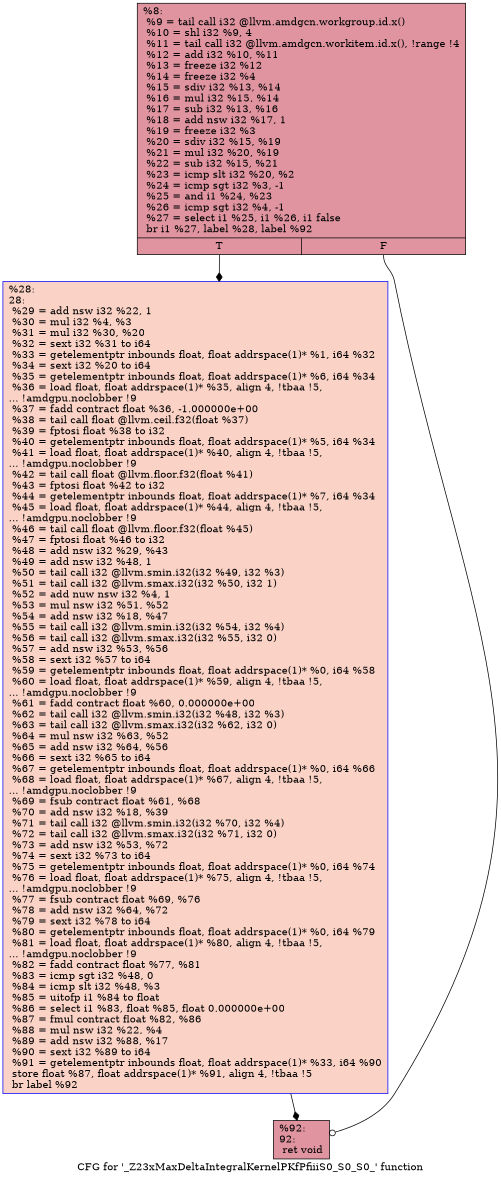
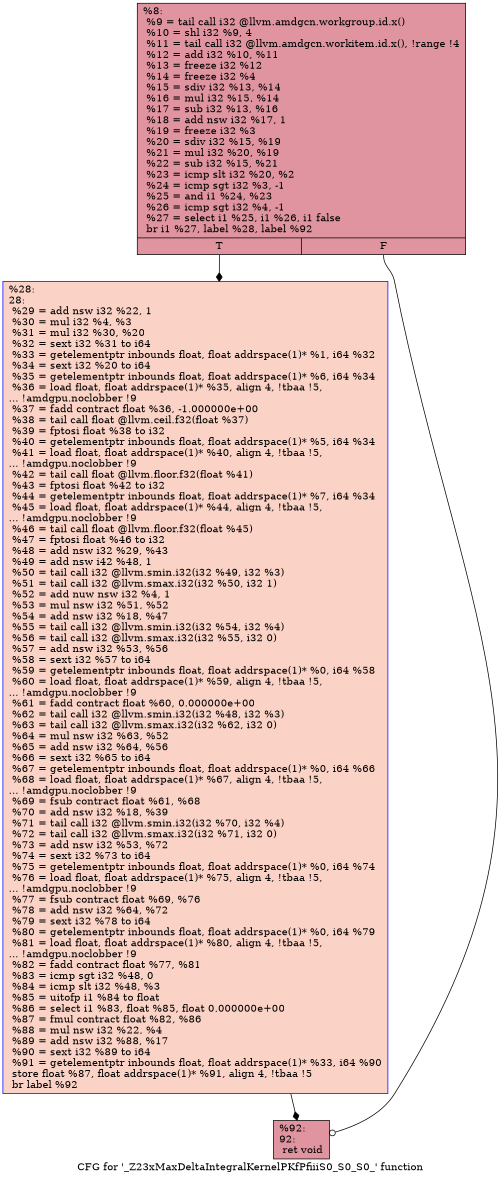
  digraph {
    label="CFG for '_Z23xMaxDeltaIntegralKernelPKfPfiiiS0_S0_S0_' function"
    node [color=black fillcolor="#b70d2870" shape=record style=filled]
    edge [arrowhead=diamond]
    n1 [label="{%8:\l  %9 = tail call i32 @llvm.amdgcn.workgroup.id.x()\l  %10 = shl i32 %9, 4\l  %11 = tail call i32 @llvm.amdgcn.workitem.id.x(), !range !4\l  %12 = add i32 %10, %11\l  %13 = freeze i32 %12\l  %14 = freeze i32 %4\l  %15 = sdiv i32 %13, %14\l  %16 = mul i32 %15, %14\l  %17 = sub i32 %13, %16\l  %18 = add nsw i32 %17, 1\l  %19 = freeze i32 %3\l  %20 = sdiv i32 %15, %19\l  %21 = mul i32 %20, %19\l  %22 = sub i32 %15, %21\l  %23 = icmp slt i32 %20, %2\l  %24 = icmp sgt i32 %3, -1\l  %25 = and i1 %24, %23\l  %26 = icmp sgt i32 %4, -1\l  %27 = select i1 %25, i1 %26, i1 false\l  br i1 %27, label %28, label %92\l|{<s0>T|<s1>F}}"]
-   n2 [color=blue fillcolor="#f59c7d70" label="{%28:\l28:                                               \l  %29 = add nsw i32 %22, 1\l  %30 = mul i32 %4, %3\l  %31 = mul i32 %30, %20\l  %32 = sext i32 %31 to i64\l  %33 = getelementptr inbounds float, float addrspace(1)* %1, i64 %32\l  %34 = sext i32 %20 to i64\l  %35 = getelementptr inbounds float, float addrspace(1)* %6, i64 %34\l  %36 = load float, float addrspace(1)* %35, align 4, !tbaa !5,\l... !amdgpu.noclobber !9\l  %37 = fadd contract float %36, -1.000000e+00\l  %38 = tail call float @llvm.ceil.f32(float %37)\l  %39 = fptosi float %38 to i32\l  %40 = getelementptr inbounds float, float addrspace(1)* %5, i64 %34\l  %41 = load float, float addrspace(1)* %40, align 4, !tbaa !5,\l... !amdgpu.noclobber !9\l  %42 = tail call float @llvm.floor.f32(float %41)\l  %43 = fptosi float %42 to i32\l  %44 = getelementptr inbounds float, float addrspace(1)* %7, i64 %34\l  %45 = load float, float addrspace(1)* %44, align 4, !tbaa !5,\l... !amdgpu.noclobber !9\l  %46 = tail call float @llvm.floor.f32(float %45)\l  %47 = fptosi float %46 to i32\l  %48 = add nsw i32 %29, %43\l  %49 = add nsw i32 %48, 1\l  %50 = tail call i32 @llvm.smin.i32(i32 %49, i32 %3)\l  %51 = tail call i32 @llvm.smax.i32(i32 %50, i32 1)\l  %52 = add nuw nsw i32 %4, 1\l  %53 = mul nsw i32 %51, %52\l  %54 = add nsw i32 %18, %47\l  %55 = tail call i32 @llvm.smin.i32(i32 %54, i32 %4)\l  %56 = tail call i32 @llvm.smax.i32(i32 %55, i32 0)\l  %57 = add nsw i32 %53, %56\l  %58 = sext i32 %57 to i64\l  %59 = getelementptr inbounds float, float addrspace(1)* %0, i64 %58\l  %60 = load float, float addrspace(1)* %59, align 4, !tbaa !5,\l... !amdgpu.noclobber !9\l  %61 = fadd contract float %60, 0.000000e+00\l  %62 = tail call i32 @llvm.smin.i32(i32 %48, i32 %3)\l  %63 = tail call i32 @llvm.smax.i32(i32 %62, i32 0)\l  %64 = mul nsw i32 %63, %52\l  %65 = add nsw i32 %64, %56\l  %66 = sext i32 %65 to i64\l  %67 = getelementptr inbounds float, float addrspace(1)* %0, i64 %66\l  %68 = load float, float addrspace(1)* %67, align 4, !tbaa !5,\l... !amdgpu.noclobber !9\l  %69 = fsub contract float %61, %68\l  %70 = add nsw i32 %18, %39\l  %71 = tail call i32 @llvm.smin.i32(i32 %70, i32 %4)\l  %72 = tail call i32 @llvm.smax.i32(i32 %71, i32 0)\l  %73 = add nsw i32 %53, %72\l  %74 = sext i32 %73 to i64\l  %75 = getelementptr inbounds float, float addrspace(1)* %0, i64 %74\l  %76 = load float, float addrspace(1)* %75, align 4, !tbaa !5,\l... !amdgpu.noclobber !9\l  %77 = fsub contract float %69, %76\l  %78 = add nsw i32 %64, %72\l  %79 = sext i32 %78 to i64\l  %80 = getelementptr inbounds float, float addrspace(1)* %0, i64 %79\l  %81 = load float, float addrspace(1)* %80, align 4, !tbaa !5,\l... !amdgpu.noclobber !9\l  %82 = fadd contract float %77, %81\l  %83 = icmp sgt i32 %48, 0\l  %84 = icmp slt i32 %48, %3\l  %85 = uitofp i1 %84 to float\l  %86 = select i1 %83, float %85, float 0.000000e+00\l  %87 = fmul contract float %82, %86\l  %88 = mul nsw i32 %22, %4\l  %89 = add nsw i32 %88, %17\l  %90 = sext i32 %89 to i64\l  %91 = getelementptr inbounds float, float addrspace(1)* %33, i64 %90\l  store float %87, float addrspace(1)* %91, align 4, !tbaa !5\l  br label %92\l}"]
+   n2 [color=blue fillcolor="#f59c7d70" label="{%28:\l28:                                               \l  %29 = add nsw i32 %22, 1\l  %30 = mul i32 %4, %3\l  %31 = mul i32 %30, %20\l  %32 = sext i32 %31 to i64\l  %33 = getelementptr inbounds float, float addrspace(1)* %1, i64 %32\l  %34 = sext i32 %20 to i64\l  %35 = getelementptr inbounds float, float addrspace(1)* %6, i64 %34\l  %36 = load float, float addrspace(1)* %35, align 4, !tbaa !5,\l... !amdgpu.noclobber !9\l  %37 = fadd contract float %36, -1.000000e+00\l  %38 = tail call float @llvm.ceil.f32(float %37)\l  %39 = fptosi float %38 to i32\l  %40 = getelementptr inbounds float, float addrspace(1)* %5, i64 %34\l  %41 = load float, float addrspace(1)* %40, align 4, !tbaa !5,\l... !amdgpu.noclobber !9\l  %42 = tail call float @llvm.floor.f32(float %41)\l  %43 = fptosi float %42 to i32\l  %44 = getelementptr inbounds float, float addrspace(1)* %7, i64 %34\l  %45 = load float, float addrspace(1)* %44, align 4, !tbaa !5,\l... !amdgpu.noclobber !9\l  %46 = tail call float @llvm.floor.f32(float %45)\l  %47 = fptosi float %46 to i32\l  %48 = add nsw i32 %29, %43\l  %49 = add nsw i42 %48, 1\l  %50 = tail call i32 @llvm.smin.i32(i32 %49, i32 %3)\l  %51 = tail call i32 @llvm.smax.i32(i32 %50, i32 1)\l  %52 = add nuw nsw i32 %4, 1\l  %53 = mul nsw i32 %51, %52\l  %54 = add nsw i32 %18, %47\l  %55 = tail call i32 @llvm.smin.i32(i32 %54, i32 %4)\l  %56 = tail call i32 @llvm.smax.i32(i32 %55, i32 0)\l  %57 = add nsw i32 %53, %56\l  %58 = sext i32 %57 to i64\l  %59 = getelementptr inbounds float, float addrspace(1)* %0, i64 %58\l  %60 = load float, float addrspace(1)* %59, align 4, !tbaa !5,\l... !amdgpu.noclobber !9\l  %61 = fadd contract float %60, 0.000000e+00\l  %62 = tail call i32 @llvm.smin.i32(i32 %48, i32 %3)\l  %63 = tail call i32 @llvm.smax.i32(i32 %62, i32 0)\l  %64 = mul nsw i32 %63, %52\l  %65 = add nsw i32 %64, %56\l  %66 = sext i32 %65 to i64\l  %67 = getelementptr inbounds float, float addrspace(1)* %0, i64 %66\l  %68 = load float, float addrspace(1)* %67, align 4, !tbaa !5,\l... !amdgpu.noclobber !9\l  %69 = fsub contract float %61, %68\l  %70 = add nsw i32 %18, %39\l  %71 = tail call i32 @llvm.smin.i32(i32 %70, i32 %4)\l  %72 = tail call i32 @llvm.smax.i32(i32 %71, i32 0)\l  %73 = add nsw i32 %53, %72\l  %74 = sext i32 %73 to i64\l  %75 = getelementptr inbounds float, float addrspace(1)* %0, i64 %74\l  %76 = load float, float addrspace(1)* %75, align 4, !tbaa !5,\l... !amdgpu.noclobber !9\l  %77 = fsub contract float %69, %76\l  %78 = add nsw i32 %64, %72\l  %79 = sext i32 %78 to i64\l  %80 = getelementptr inbounds float, float addrspace(1)* %0, i64 %79\l  %81 = load float, float addrspace(1)* %80, align 4, !tbaa !5,\l... !amdgpu.noclobber !9\l  %82 = fadd contract float %77, %81\l  %83 = icmp sgt i32 %48, 0\l  %84 = icmp slt i32 %48, %3\l  %85 = uitofp i1 %84 to float\l  %86 = select i1 %83, float %85, float 0.000000e+00\l  %87 = fmul contract float %82, %86\l  %88 = mul nsw i32 %22, %4\l  %89 = add nsw i32 %88, %17\l  %90 = sext i32 %89 to i64\l  %91 = getelementptr inbounds float, float addrspace(1)* %33, i64 %90\l  store float %87, float addrspace(1)* %91, align 4, !tbaa !5\l  br label %92\l}"]
    n3 [label="{%92:\l92:                                               \l  ret void\l}"]
    n1 -> n2 [tailport=s0]
    n1 -> n3 [tailport=s1 arrowhead=odot]
    n2 -> n3
  }
